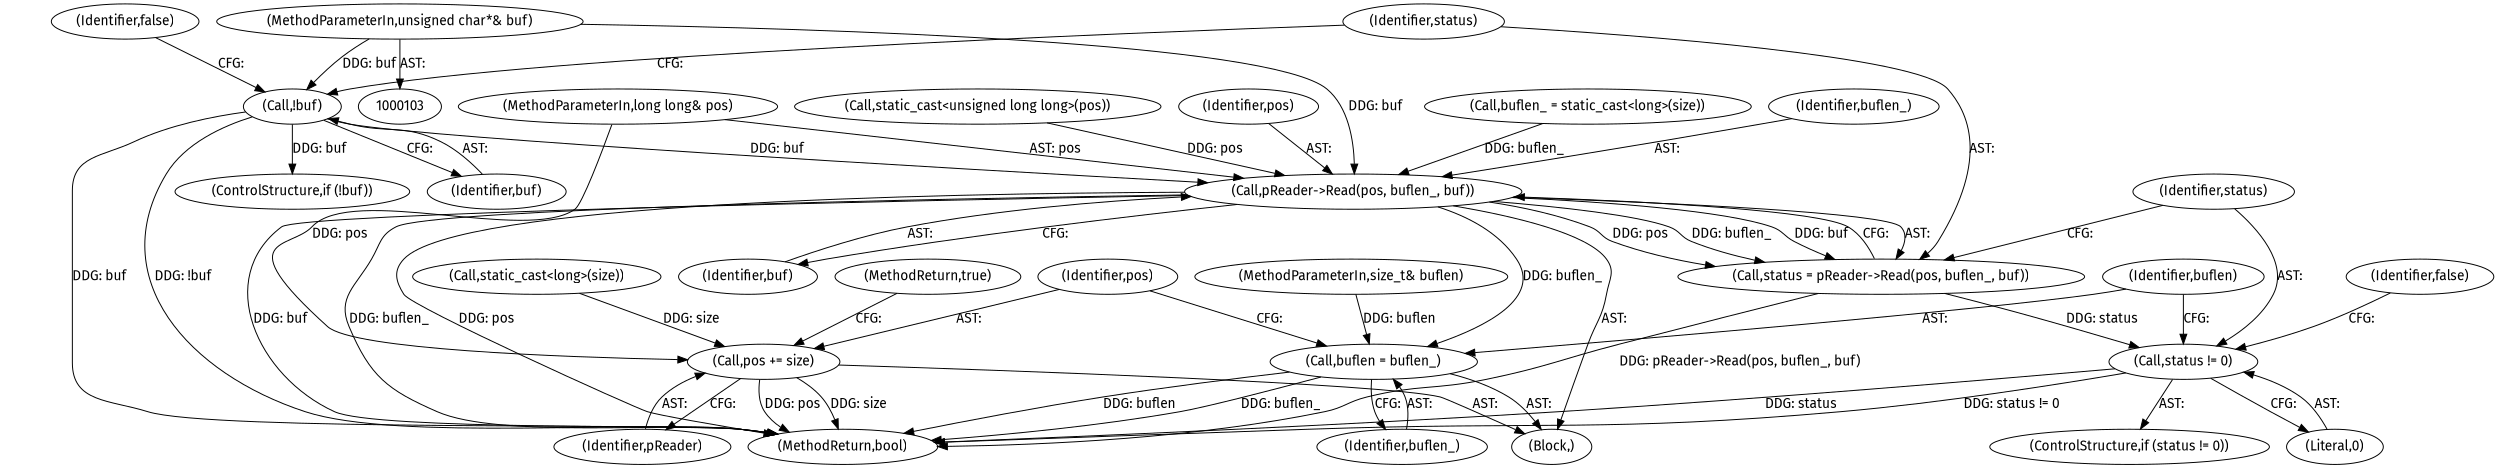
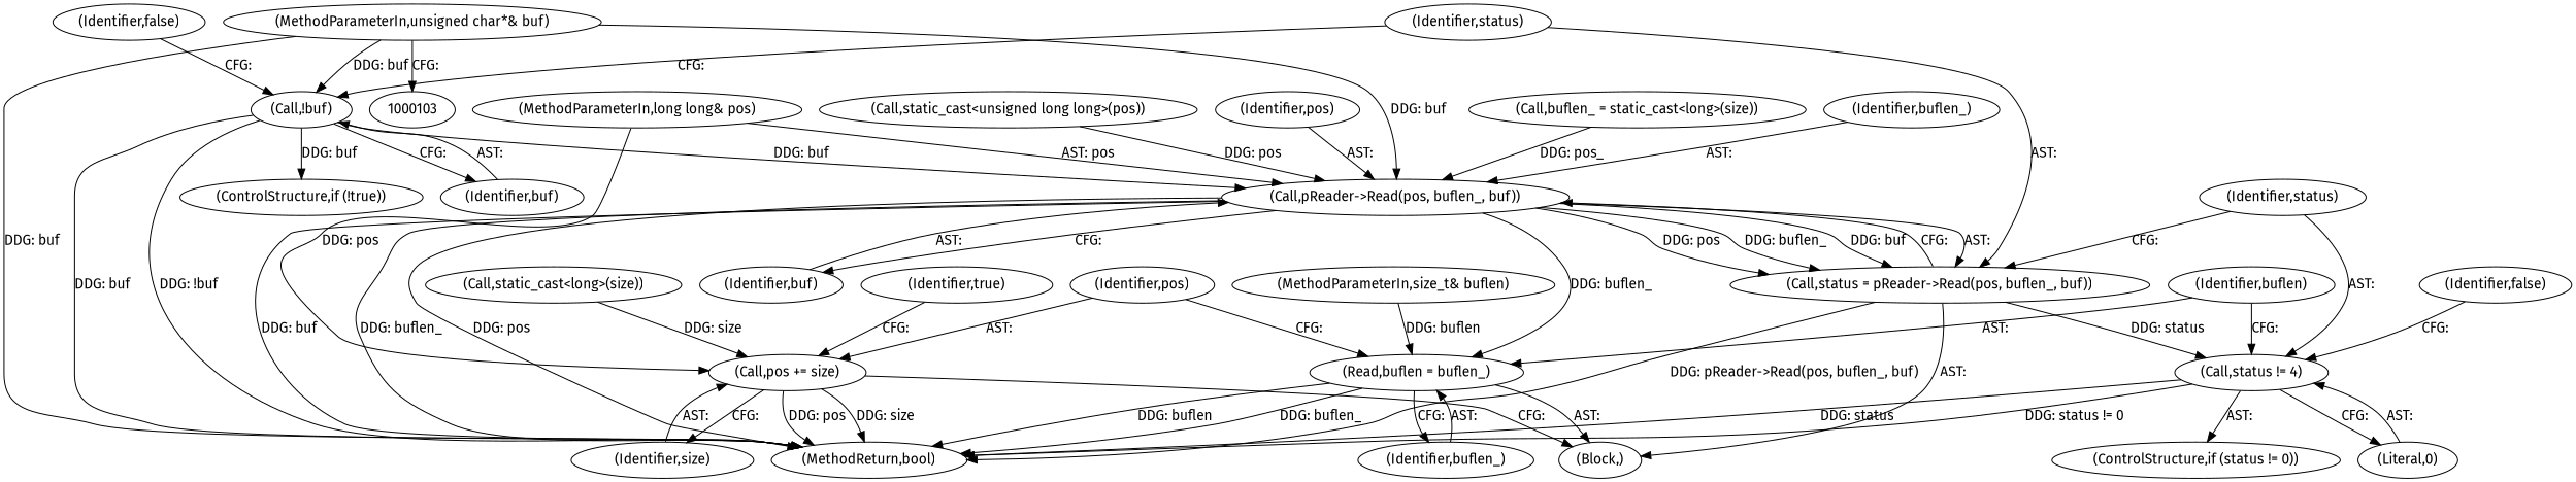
  digraph {
    fontname="Fira Sans"
    node [fontname="Fira Sans"]
    edge [fontname="Fira Sans"]
    n1 [label="(Call,!buf)"]
    n2 [label="(Call,pReader->Read(pos, buflen_, buf))"]
    n3 [label="(Identifier,buf)"]
-   n4 [label="(ControlStructure,if (!buf))"]
+   n4 [label="(ControlStructure,if (!true))"]
    n5 [label="(MethodReturn,bool)"]
    n6 [label="(Call,status = pReader->Read(pos, buflen_, buf))"]
-   n7 [label="(Call,buflen = buflen_)"]
+   n7 [label="(Read,buflen = buflen_)"]
    n8 [label="(Identifier,buf)"]
    n9 [label="(MethodParameterIn,unsigned char*& buf)"]
    1000103
-   n11 [label="(Call,status != 0)"]
+   n11 [label="(Call,status != 4)"]
    n12 [label="(Block,)"]
    n13 [label="(Identifier,buflen_)"]
    n14 [label="(Call,pos += size)"]
-   n15 [label="(Identifier,pReader)"]
+   n15 [label="(Identifier,size)"]
    n16 [label="(ControlStructure,if (status != 0))"]
    n17 [label="(Literal,0)"]
    n18 [label="(Identifier,false)"]
    n19 [label="(Call,buflen_ = static_cast<long>(size))"]
    n20 [label="(Identifier,buflen_)"]
    n21 [label="(Identifier,status)"]
    n22 [label="(Identifier,pos)"]
    n23 [label="(MethodParameterIn,long long& pos)"]
    n24 [label="(Identifier,buflen)"]
    n25 [label="(Call,static_cast<unsigned long long>(pos))"]
    n26 [label="(Identifier,pos)"]
    n27 [label="(Identifier,false)"]
-   n28 [label="(MethodReturn,true)"]
+   n28 [label="(Identifier,true)"]
    n29 [label="(Identifier,status)"]
    n30 [label="(Call,static_cast<long>(size))"]
    n31 [label="(MethodParameterIn,size_t& buflen)"]
    n1 -> n2 [label="DDG: buf"]
    n1 -> n3 [label="CFG: "]
    n1 -> n4 [label="DDG: buf"]
    n1 -> n5 [label="DDG: buf"]
    n1 -> n5 [label="DDG: !buf"]
    n2 -> n5 [label="DDG: buf"]
    n2 -> n5 [label="DDG: buflen_"]
    n2 -> n5 [label="DDG: pos"]
    n2 -> n6 [label="AST: "]
    n2 -> n6 [label="DDG: pos"]
    n2 -> n6 [label="DDG: buflen_"]
    n2 -> n6 [label="DDG: buf"]
    n2 -> n7 [label="DDG: buflen_"]
    n2 -> n8 [label="CFG: "]
    n3 -> n1 [label="AST: "]
    n6 -> n2 [label="CFG: "]
    n6 -> n5 [label="DDG: pReader->Read(pos, buflen_, buf)"]
    n6 -> n11 [label="DDG: status"]
-   n2 -> n12 [label="AST: "]
+   n6 -> n12 [label="AST: "]
    n7 -> n5 [label="DDG: buflen_"]
    n7 -> n5 [label="DDG: buflen"]
    n7 -> n12 [label="AST: "]
    n7 -> n13 [label="CFG: "]
    n8 -> n2 [label="AST: "]
    n9 -> n1 [label="DDG: buf"]
    n9 -> n2 [label="DDG: buf"]
-   n9 -> 1000103 [label="AST: "]
+   n9 -> n5 [label="DDG: buf"]
+   n9 -> 1000103 [label="CFG: "]
    n11 -> n5 [label="DDG: status"]
    n11 -> n5 [label="DDG: status != 0"]
    n11 -> n16 [label="AST: "]
    n11 -> n17 [label="CFG: "]
    n13 -> n7 [label="AST: "]
    n14 -> n5 [label="DDG: pos"]
    n14 -> n5 [label="DDG: size"]
-   n14 -> n12 [label="AST: "]
+   n14 -> n12 [label="CFG: "]
    n14 -> n15 [label="CFG: "]
    n15 -> n14 [label="AST: "]
    n17 -> n11 [label="AST: "]
    n18 -> n1 [label="CFG: "]
-   n19 -> n2 [label="DDG: buflen_"]
+   n19 -> n2 [label="DDG: pos_"]
    n20 -> n2 [label="AST: "]
    n21 -> n1 [label="CFG: "]
    n21 -> n6 [label="AST: "]
    n22 -> n7 [label="CFG: "]
    n22 -> n14 [label="AST: "]
    n23 -> n2 [label="AST: pos"]
    n23 -> n14 [label="DDG: pos"]
    n24 -> n7 [label="AST: "]
    n24 -> n11 [label="CFG: "]
    n25 -> n2 [label="DDG: pos"]
    n26 -> n2 [label="AST: "]
    n27 -> n11 [label="CFG: "]
    n28 -> n14 [label="CFG: "]
    n29 -> n6 [label="CFG: "]
    n29 -> n11 [label="AST: "]
    n30 -> n14 [label="DDG: size"]
    n31 -> n7 [label="DDG: buflen"]
  }
